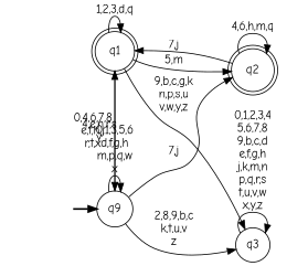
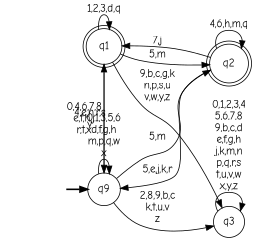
  digraph {
    fontname="Comic Neue"
    rankdir=LR
    node [fontname="Comic Neue" shape=circle style=filled color=black fillcolor=white]
    edge [fontname="Comic Neue"]
    __start0 [height=0 shape=none style=invis width=0 color="" fillcolor=""]
    n2 [label=q9]
    n3 [label=q1 shape=doublecircle style="rounded,filled"]
    n4 [label=q2 shape=doublecircle style="rounded,filled"]
    n5 [label=q3]
    subgraph cluster_1 {
      nodesep=0.15
      ranksep=0.15
      style=invis
      __start0
      n2
    }
    __start0 -> n2 [penwidth=2]
    n2 -> n2 [label="0,1,3,5,6\nd,f,g,h\nm,p,q,w\nx"]
    n2 -> n3 [label="4,e,n,r,s\ny"]
-   n2 -> n4 [label="7,j"]
+   n2 -> n4 [label="5,m"]
    n2 -> n5 [label="2,8,9,b,c\nk,t,u,v\nz"]
    n3 -> n2 [label="0,4,6,7,8\ne,f,h,j\nr,t,x"]
    n3 -> n3 [label="1,2,3,d,q"]
    n3 -> n4 [label="5,m"]
    n3 -> n5 [label="9,b,c,g,k\nn,p,s,u\nv,w,y,z"]
+   n4 -> n2 [label="5,e,j,k,r"]
    n4 -> n3 [label="7,j"]
    n4 -> n4 [label="4,6,h,m,q"]
    n5 -> n5 [label="0,1,2,3,4\n5,6,7,8\n9,b,c,d\ne,f,g,h\nj,k,m,n\np,q,r,s\nt,u,v,w\nx,y,z"]
  }
